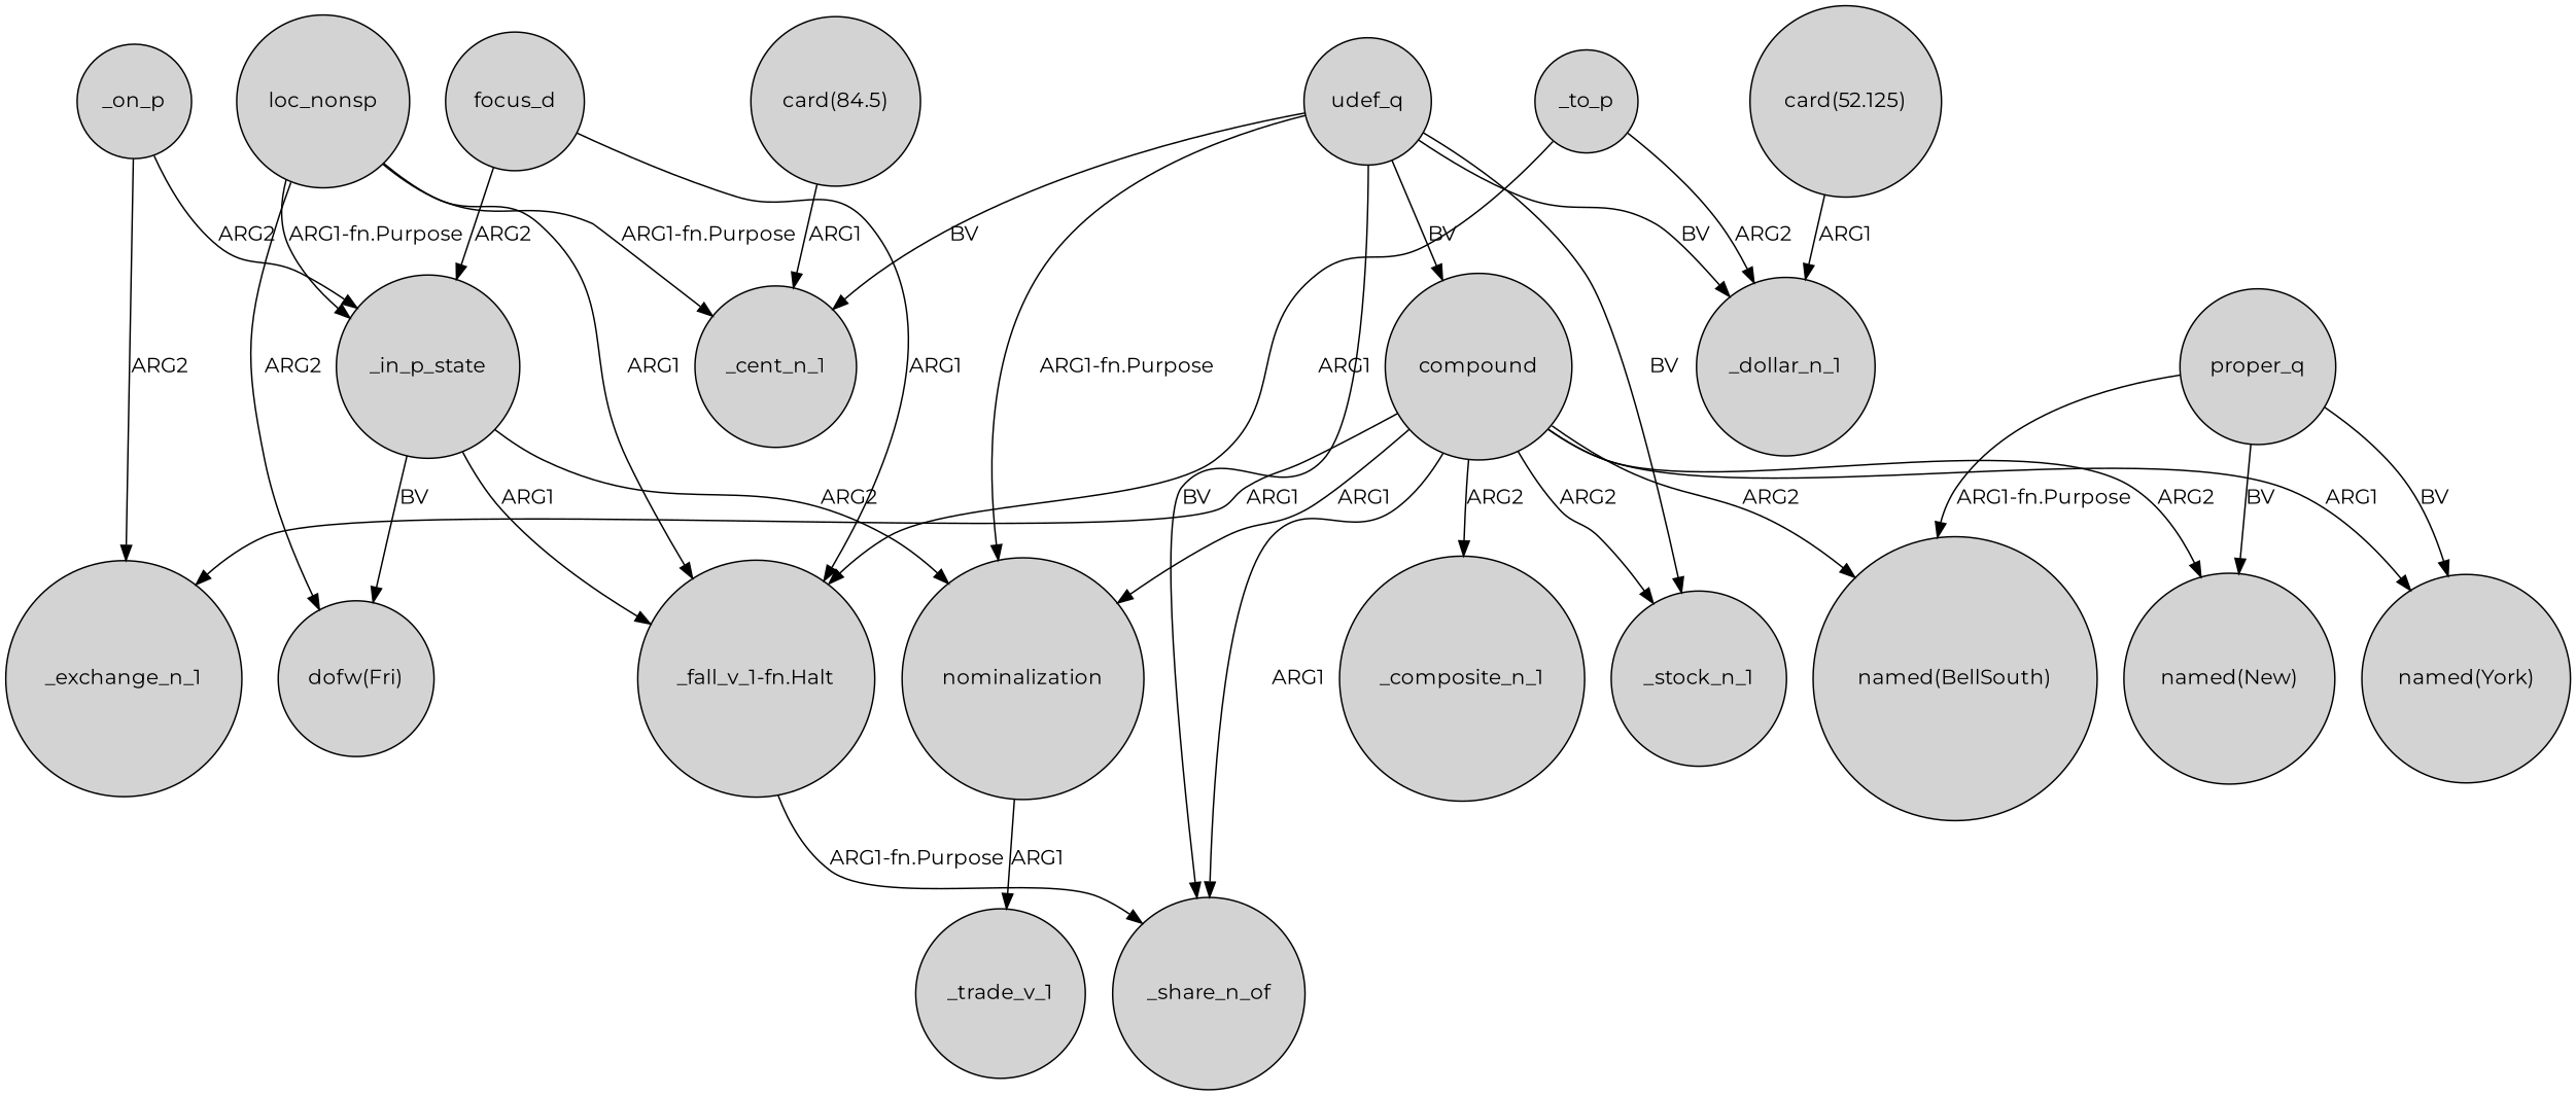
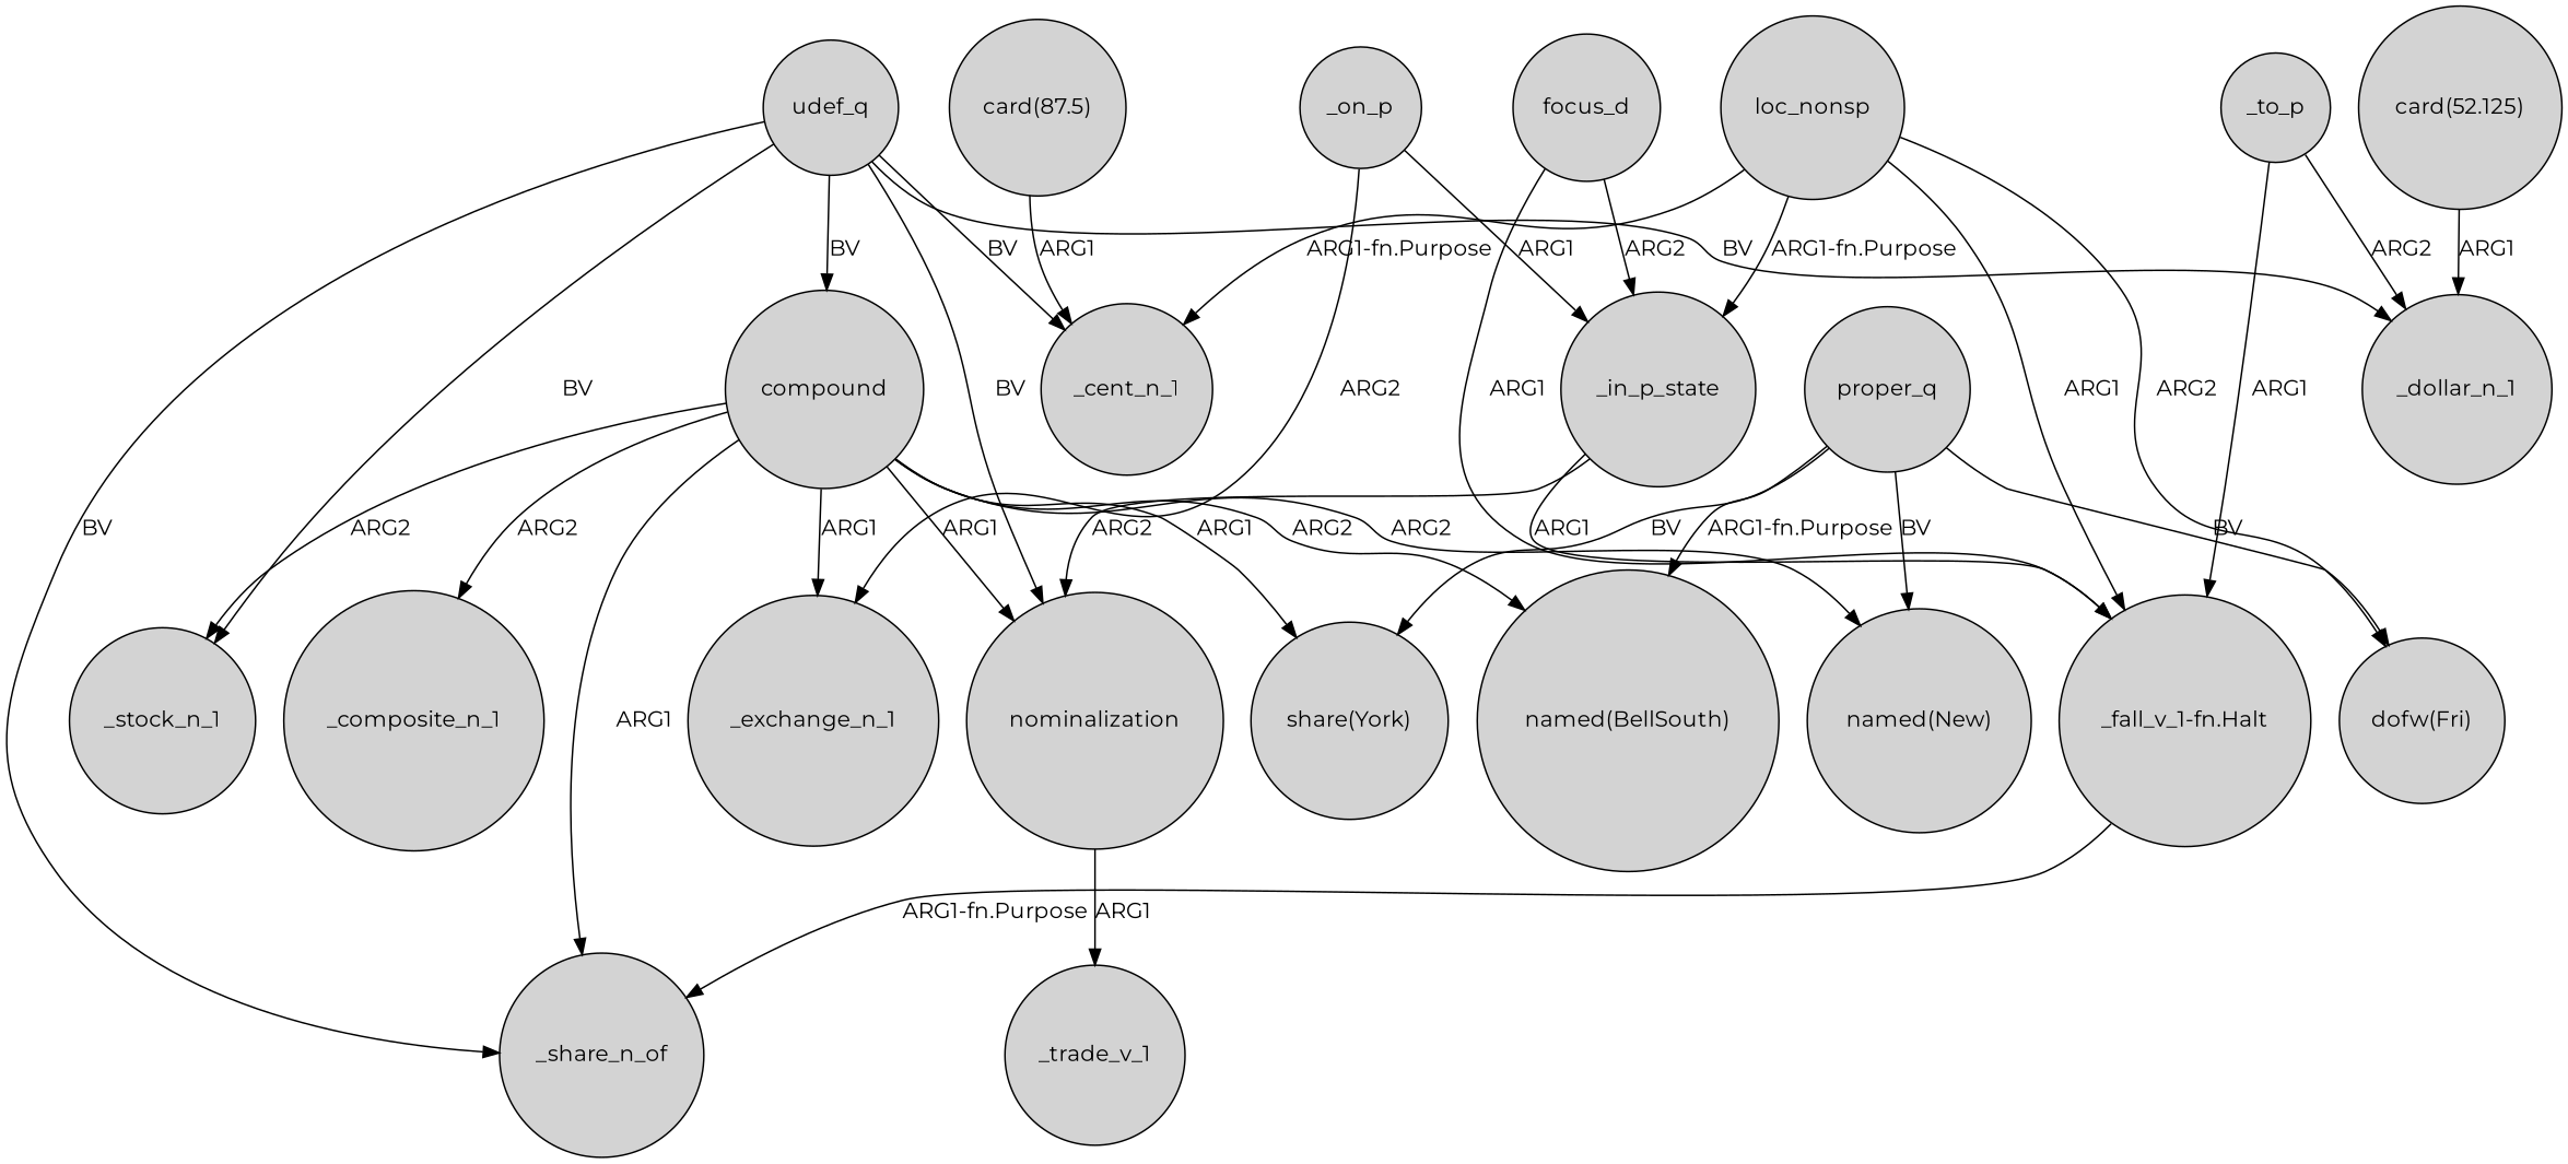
  digraph {
    fontname=Montserrat
    node [fontname=Montserrat shape=circle style=filled]
    edge [fontname=Montserrat]
    _on_p
    _in_p_state
    _exchange_n_1
    nominalization
    "_fall_v_1-fn.Halt"
    _trade_v_1
    _share_n_of
    focus_d
-   "card(87.5)" [label="card(84.5)"]
+   "card(87.5)"
    _cent_n_1
    proper_q
    "dofw(Fri)"
    "named(New)"
    "named(BellSouth)"
-   "named(York)"
+   "named(York)" [label="share(York)"]
    compound
    _stock_n_1
    _composite_n_1
    loc_nonsp
    udef_q
    _dollar_n_1
    _to_p
    "card(52.125)"
-   _on_p -> _in_p_state [label=ARG2]
+   _on_p -> _in_p_state [label=ARG1]
    _on_p -> _exchange_n_1 [label=ARG2]
    _in_p_state -> nominalization [label=ARG2]
    _in_p_state -> "_fall_v_1-fn.Halt" [label=ARG1]
    nominalization -> _trade_v_1 [label=ARG1]
    "_fall_v_1-fn.Halt" -> _share_n_of [label="ARG1-fn.Purpose"]
    focus_d -> _in_p_state [label=ARG2]
    focus_d -> "_fall_v_1-fn.Halt" [label=ARG1]
    "card(87.5)" -> _cent_n_1 [label=ARG1]
-   _in_p_state -> "dofw(Fri)" [label=BV]
+   proper_q -> "dofw(Fri)" [label=BV]
    proper_q -> "named(New)" [label=BV]
    proper_q -> "named(BellSouth)" [label="ARG1-fn.Purpose"]
    proper_q -> "named(York)" [label=BV]
    compound -> _exchange_n_1 [label=ARG1]
    compound -> nominalization [label=ARG1]
    compound -> _share_n_of [label=ARG1]
    compound -> "named(New)" [label=ARG2]
    compound -> "named(BellSouth)" [label=ARG2]
    compound -> "named(York)" [label=ARG1]
    compound -> _stock_n_1 [label=ARG2]
    compound -> _composite_n_1 [label=ARG2]
    loc_nonsp -> _in_p_state [label="ARG1-fn.Purpose"]
    loc_nonsp -> "_fall_v_1-fn.Halt" [label=ARG1]
    loc_nonsp -> _cent_n_1 [label="ARG1-fn.Purpose"]
    loc_nonsp -> "dofw(Fri)" [label=ARG2]
-   udef_q -> nominalization [label="ARG1-fn.Purpose"]
+   udef_q -> nominalization [label=BV]
    udef_q -> _share_n_of [label=BV]
    udef_q -> _cent_n_1 [label=BV]
    udef_q -> compound [label=BV]
    udef_q -> _stock_n_1 [label=BV]
    udef_q -> _dollar_n_1 [label=BV]
    _to_p -> "_fall_v_1-fn.Halt" [label=ARG1]
    _to_p -> _dollar_n_1 [label=ARG2]
    "card(52.125)" -> _dollar_n_1 [label=ARG1]
  }
